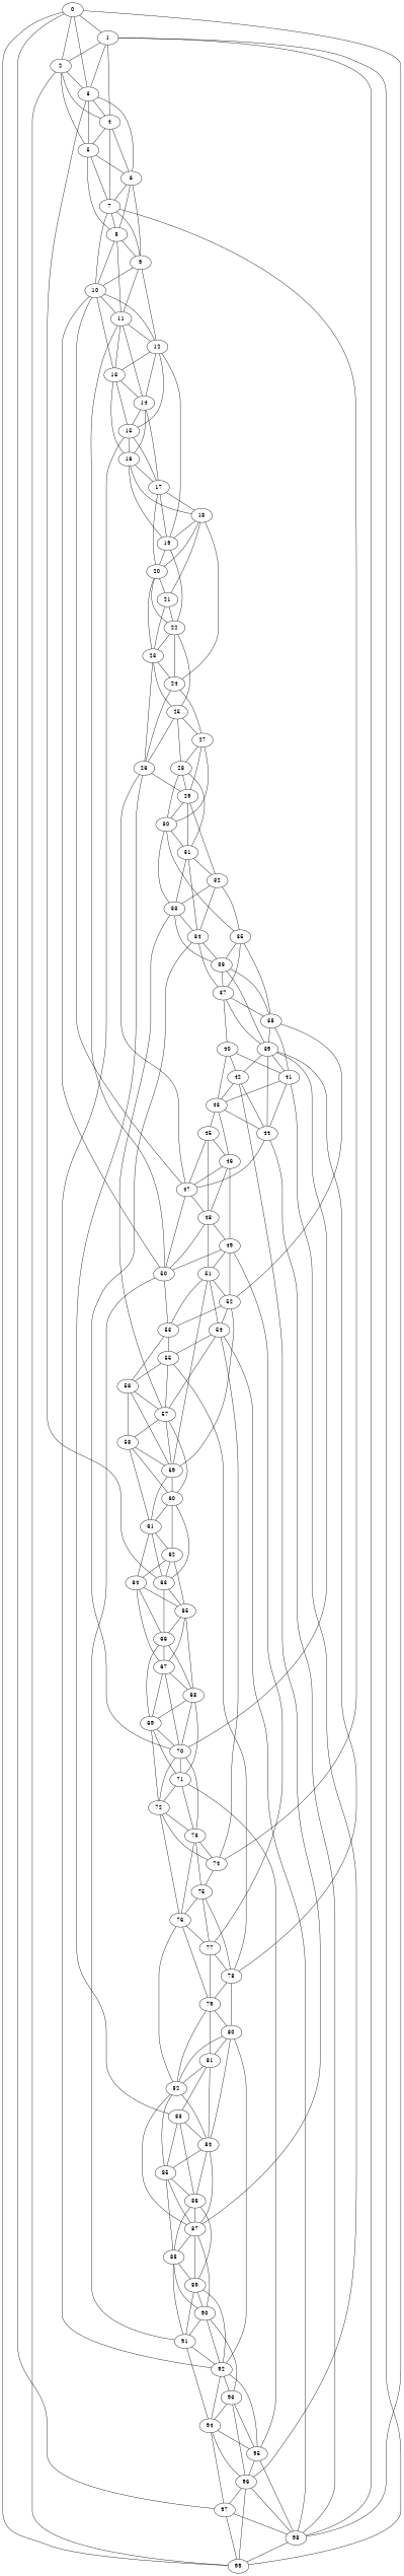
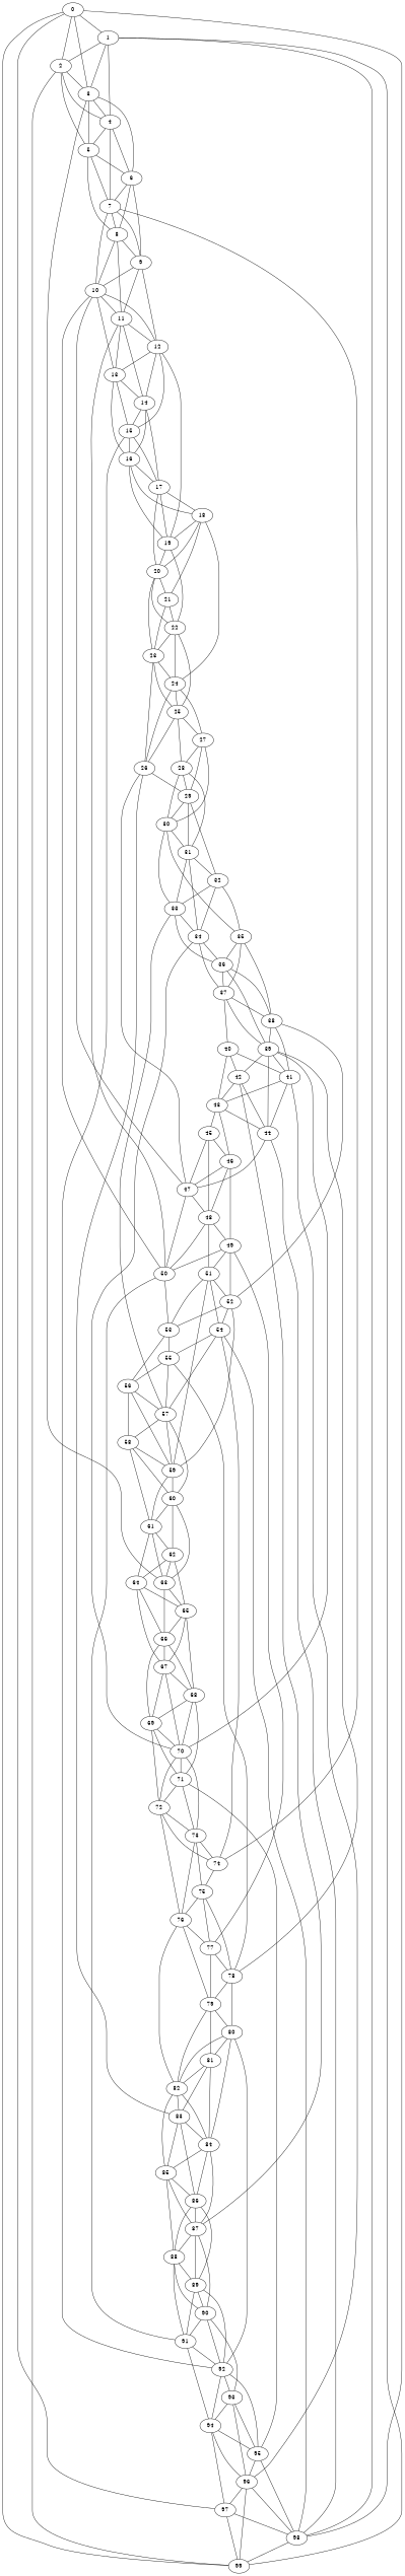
  strict graph {
    edge [is_available=True prob=1.0]
    0
    1
    2
    3
    97
    98
    99
    4
    5
    6
    63
    7
    8
    9
    65
    66
    10
    74
    11
    12
    13
    47
    50
    75
    14
    15
    19
    16
    48
    53
    91
    17
    92
    20
    22
    18
    93
    94
    21
    24
    23
    25
    26
    27
    28
    29
    83
    30
    31
    32
    84
    85
    86
    33
    35
    34
    36
    57
    37
    70
    38
    39
    59
    58
    60
    40
    71
    72
    73
    41
    52
    42
    44
    78
    43
    96
    54
    87
    79
    80
    45
    46
    88
    89
    90
    49
    51
    77
    55
    56
    61
    62
    64
    67
    68
    69
    95
    76
    82
    81
    0 -- 1 [prob=0.343242747462]
    0 -- 2 [prob=0.586532248159]
    0 -- 3 [prob=0.869673745044]
    0 -- 97 [prob=0.0365031334539]
    0 -- 98 [prob=0.0866087979925]
    0 -- 99 [prob=0.584959233126]
    1 -- 2 [prob=0.95579024597]
    1 -- 3 [prob=0.131181688011]
    1 -- 98 [prob=0.765946077054]
    1 -- 99 [prob=0.749082029729]
    1 -- 4 [prob=0.605020801492]
    2 -- 3
    2 -- 99
    2 -- 4 [prob=0.822328959587]
    2 -- 5
    3 -- 4 [prob=0.560167690446]
    3 -- 5
    3 -- 6 [prob=0.373752367862]
    3 -- 63 [prob=0.635605469509]
    97 -- 98 [prob=0.428442234425]
    97 -- 99 [prob=0.570215461494]
    98 -- 99 [prob=0.891881706803]
    4 -- 5 [prob=0.404227969978]
    4 -- 6
    4 -- 7 [prob=0.497804490215]
    5 -- 6
    5 -- 7
    5 -- 8 [prob=0.756108798726]
    6 -- 7
    6 -- 8
    6 -- 9 [prob=0.339225231242]
    63 -- 65 [prob=0.918242555749]
    63 -- 66 [prob=0.103473279463]
    7 -- 8 [prob=0.811323316197]
    7 -- 9 [prob=0.940005625679]
    7 -- 10 [prob=0.815381623244]
    7 -- 74
    8 -- 9 [prob=0.634907528451]
    8 -- 10 [prob=0.444401524866]
    8 -- 11 [prob=0.799844621144]
    9 -- 10 [prob=0.856678836602]
    9 -- 11 [prob=0.47033312346]
    9 -- 12
    65 -- 66 [prob=0.134657284023]
    65 -- 67
    65 -- 68 [prob=0.504756141989]
    66 -- 67
    66 -- 68 [prob=0.374306931607]
    66 -- 69 [prob=0.129133443111]
    10 -- 11
    10 -- 12 [prob=0.882278479299]
    10 -- 13
    10 -- 47
    10 -- 50 [prob=0.32836069057]
    74 -- 75 [prob=0.64760226379]
    11 -- 12 [prob=0.937660741205]
    11 -- 13 [prob=0.0508184066083]
    11 -- 50 [prob=0.209204565882]
    11 -- 14 [prob=0.863127794171]
    12 -- 13 [prob=0.0324205289616]
    12 -- 14 [prob=0.332881300258]
    12 -- 15 [prob=0.463676535962]
    12 -- 19
    13 -- 14
    13 -- 15 [prob=0.409134020277]
    13 -- 16 [prob=0.118432832955]
    47 -- 50 [prob=0.342023685413]
    47 -- 48 [prob=0.168688955404]
    50 -- 53 [prob=0.175920437033]
    50 -- 91 [prob=0.198525630573]
    75 -- 78 [prob=0.48772288788]
    75 -- 77 [prob=0.0187491521518]
    75 -- 76 [prob=0.724801631067]
    14 -- 15 [prob=0.310457995217]
    14 -- 16 [prob=0.884425183709]
    14 -- 17
    15 -- 16 [prob=0.989857084638]
    15 -- 17 [prob=0.886289617821]
    15 -- 92 [prob=0.661242311311]
    19 -- 20 [prob=0.398110573965]
    19 -- 22 [prob=0.306226254195]
    16 -- 19 [prob=0.126162838737]
    16 -- 17 [prob=0.0738004133683]
    16 -- 18
    48 -- 50
    48 -- 49 [prob=0.621132471565]
    48 -- 51 [prob=0.794304291534]
    53 -- 55 [prob=0.397683796404]
    53 -- 56 [prob=0.308630320041]
    91 -- 92 [prob=0.726694112809]
    91 -- 94 [prob=0.302525944515]
    17 -- 19 [prob=0.733661239993]
    17 -- 20 [prob=0.547456940998]
    17 -- 18 [prob=0.623609019539]
    92 -- 93 [prob=0.26243461594]
    92 -- 94 [prob=0.964378762739]
    20 -- 22
    20 -- 21 [prob=0.310588543842]
    20 -- 23 [prob=0.216894114417]
    22 -- 24 [prob=0.12059943973]
    22 -- 23 [prob=0.220416865476]
    22 -- 25
    18 -- 19
    18 -- 20 [prob=0.780714956198]
    18 -- 21 [prob=0.211688424151]
    18 -- 24 [prob=0.400643366535]
    93 -- 94 [prob=0.376384097348]
    93 -- 96 [prob=0.516696130478]
    93 -- 95 [prob=0.45489108192]
    94 -- 97 [prob=0.906685236778]
    94 -- 96 [prob=0.165253086676]
    94 -- 95 [prob=0.404312623821]
    21 -- 22 [prob=0.753922482205]
    21 -- 23 [prob=0.307012460845]
+   24 -- 25 [prob=0.0906521178071]
    24 -- 26 [prob=0.212659837351]
    24 -- 27
    23 -- 24
    23 -- 25 [prob=0.0364905060868]
    23 -- 26 [prob=0.720777931876]
    25 -- 26
    25 -- 27 [prob=0.719221357458]
    25 -- 28
    26 -- 47 [prob=0.590310272837]
    26 -- 29
    26 -- 83 [prob=0.169223733995]
    27 -- 28 [prob=0.249564749547]
    27 -- 29 [prob=0.172839877302]
    27 -- 30 [prob=0.905101910066]
    28 -- 29 [prob=0.285732866067]
    28 -- 30 [prob=0.115287228017]
    28 -- 31 [prob=0.475266942438]
    29 -- 30 [prob=0.252819419978]
    29 -- 31
    29 -- 32 [prob=0.407432878]
    83 -- 84 [prob=0.475660799024]
    83 -- 85
    83 -- 86
    30 -- 31
    30 -- 33 [prob=0.662134023465]
    30 -- 35
    31 -- 32 [prob=0.728650780915]
    31 -- 33 [prob=0.17167480885]
    31 -- 34 [prob=0.382417487683]
    32 -- 33 [prob=0.142209408344]
    32 -- 35 [prob=0.261109588879]
    32 -- 34 [prob=0.755014680034]
    84 -- 85
    84 -- 86
    84 -- 87 [prob=0.415926157545]
    85 -- 86 [prob=0.363421604004]
    85 -- 87
    85 -- 88 [prob=0.529416298668]
    86 -- 87
    86 -- 88 [prob=0.404598041595]
    86 -- 89 [prob=0.49656602392]
    33 -- 34 [prob=0.90965327735]
    33 -- 36 [prob=0.0596589596049]
    33 -- 57 [prob=0.579104710354]
    35 -- 36
    35 -- 37 [prob=0.190411127038]
    35 -- 38 [prob=0.192094677585]
    34 -- 36 [prob=0.521163450755]
    34 -- 37 [prob=0.986220923695]
    34 -- 70 [prob=0.116856381466]
    36 -- 37 [prob=0.0111997289805]
    36 -- 38 [prob=0.560730698817]
    36 -- 39 [prob=0.384927762715]
    57 -- 59
    57 -- 58
    57 -- 60 [prob=0.259910246116]
    37 -- 38 [prob=0.0693789188323]
    37 -- 39 [prob=0.926220216655]
    37 -- 40 [prob=0.713488491699]
    70 -- 71 [prob=0.00401881540105]
    70 -- 72 [prob=0.0144341892386]
    70 -- 73 [prob=0.925570084205]
    38 -- 39 [prob=0.161846353647]
    38 -- 41 [prob=0.14280180176]
    38 -- 52 [prob=0.765439097986]
    39 -- 70
    39 -- 41 [prob=0.393602017585]
    39 -- 42 [prob=0.26744004952]
    39 -- 44 [prob=0.628001582625]
    39 -- 78
    59 -- 60 [prob=0.41177003783]
    59 -- 61 [prob=0.222425175088]
    58 -- 59 [prob=0.549590338815]
    58 -- 60 [prob=0.927655234279]
    58 -- 61
    60 -- 63
    60 -- 61 [prob=0.746066242093]
    60 -- 62 [prob=0.876722966661]
    40 -- 41 [prob=0.466874609613]
    40 -- 42
    40 -- 43 [prob=0.76182446886]
    71 -- 72
    71 -- 73 [prob=0.424795017084]
    71 -- 95 [prob=0.728450130903]
    72 -- 74 [prob=0.584933085611]
    72 -- 73 [prob=0.327489762279]
    72 -- 76
    73 -- 74
    73 -- 75 [prob=0.0633900033929]
    73 -- 76 [prob=0.445239298884]
    41 -- 44 [prob=0.314009752791]
    41 -- 43 [prob=0.0437716302717]
    41 -- 96 [prob=0.272351840378]
    52 -- 53 [prob=0.0303190254052]
    52 -- 59 [prob=0.97843008391]
    52 -- 54 [prob=0.910733910599]
    42 -- 44 [prob=0.896631248893]
    42 -- 43 [prob=0.611495427466]
    42 -- 87 [prob=0.592952996743]
    44 -- 98
    44 -- 47
    78 -- 79 [prob=0.534408409366]
    78 -- 80
    43 -- 44 [prob=0.640142648461]
    43 -- 45
    43 -- 46 [prob=0.128086380545]
    96 -- 97
    96 -- 98 [prob=0.782715233227]
    96 -- 99 [prob=0.243320029214]
    54 -- 98
    54 -- 74 [prob=0.397220311001]
    54 -- 57 [prob=0.174057101863]
    54 -- 55 [prob=0.94782385984]
    87 -- 88
    87 -- 89 [prob=0.995268030269]
    87 -- 90
    79 -- 80
    79 -- 82 [prob=0.262361008958]
    79 -- 81 [prob=0.161752291234]
    80 -- 92 [prob=0.0166044507212]
    80 -- 84 [prob=0.9126328266]
    80 -- 82 [prob=0.721347369364]
    80 -- 81
    45 -- 47 [prob=0.0825653783466]
    45 -- 48 [prob=0.589187493909]
    45 -- 46 [prob=0.845821205078]
    46 -- 47 [prob=0.956352829082]
    46 -- 48
    46 -- 49
    88 -- 91 [prob=0.417172936775]
    88 -- 89 [prob=0.0905741106339]
    88 -- 90 [prob=0.124195240714]
    89 -- 91 [prob=0.465283446607]
    89 -- 92 [prob=0.918835236542]
    89 -- 90 [prob=0.597992658086]
    90 -- 91 [prob=0.145213469994]
    90 -- 92
    90 -- 93 [prob=0.931652019463]
    49 -- 50 [prob=0.250517941234]
    49 -- 52 [prob=0.723427702669]
    49 -- 51 [prob=0.400343938695]
    49 -- 77 [prob=0.905785762088]
    51 -- 53 [prob=0.988036226374]
    51 -- 59 [prob=0.0361217672449]
    51 -- 52 [prob=0.389524665495]
    51 -- 54 [prob=0.0666723571424]
    77 -- 78 [prob=0.327205396985]
    77 -- 79 [prob=0.370048748046]
    55 -- 57 [prob=0.274726430322]
    55 -- 78 [prob=0.371884685856]
    55 -- 56 [prob=0.81659169123]
    56 -- 57 [prob=0.135807096428]
    56 -- 59 [prob=0.516985543317]
    56 -- 58
    61 -- 63 [prob=0.335820530858]
    61 -- 62 [prob=0.878083584162]
    61 -- 64 [prob=0.371188017505]
    62 -- 63
    62 -- 65 [prob=0.113240914801]
    62 -- 64 [prob=0.559723848552]
    64 -- 65
    64 -- 66
    64 -- 67 [prob=0.698669961121]
    67 -- 70 [prob=0.491195431512]
    67 -- 68 [prob=0.717213697909]
    67 -- 69
    68 -- 70 [prob=0.0764583055559]
    68 -- 71
    68 -- 69 [prob=0.0303038863153]
    69 -- 70 [prob=0.264170105277]
    69 -- 71
    69 -- 72 [prob=0.680898607465]
    95 -- 98
    95 -- 92
    95 -- 96
    76 -- 79 [prob=0.445861732407]
    76 -- 77 [prob=0.647124547555]
    76 -- 82 [prob=0.506823407576]
-   82 -- 87
+   82 -- 83
    82 -- 84 [prob=0.267214187977]
    82 -- 85 [prob=0.528782621577]
    81 -- 83 [prob=0.662143429404]
    81 -- 84 [prob=0.619166284302]
    81 -- 82 [prob=0.616762879296]
  }
